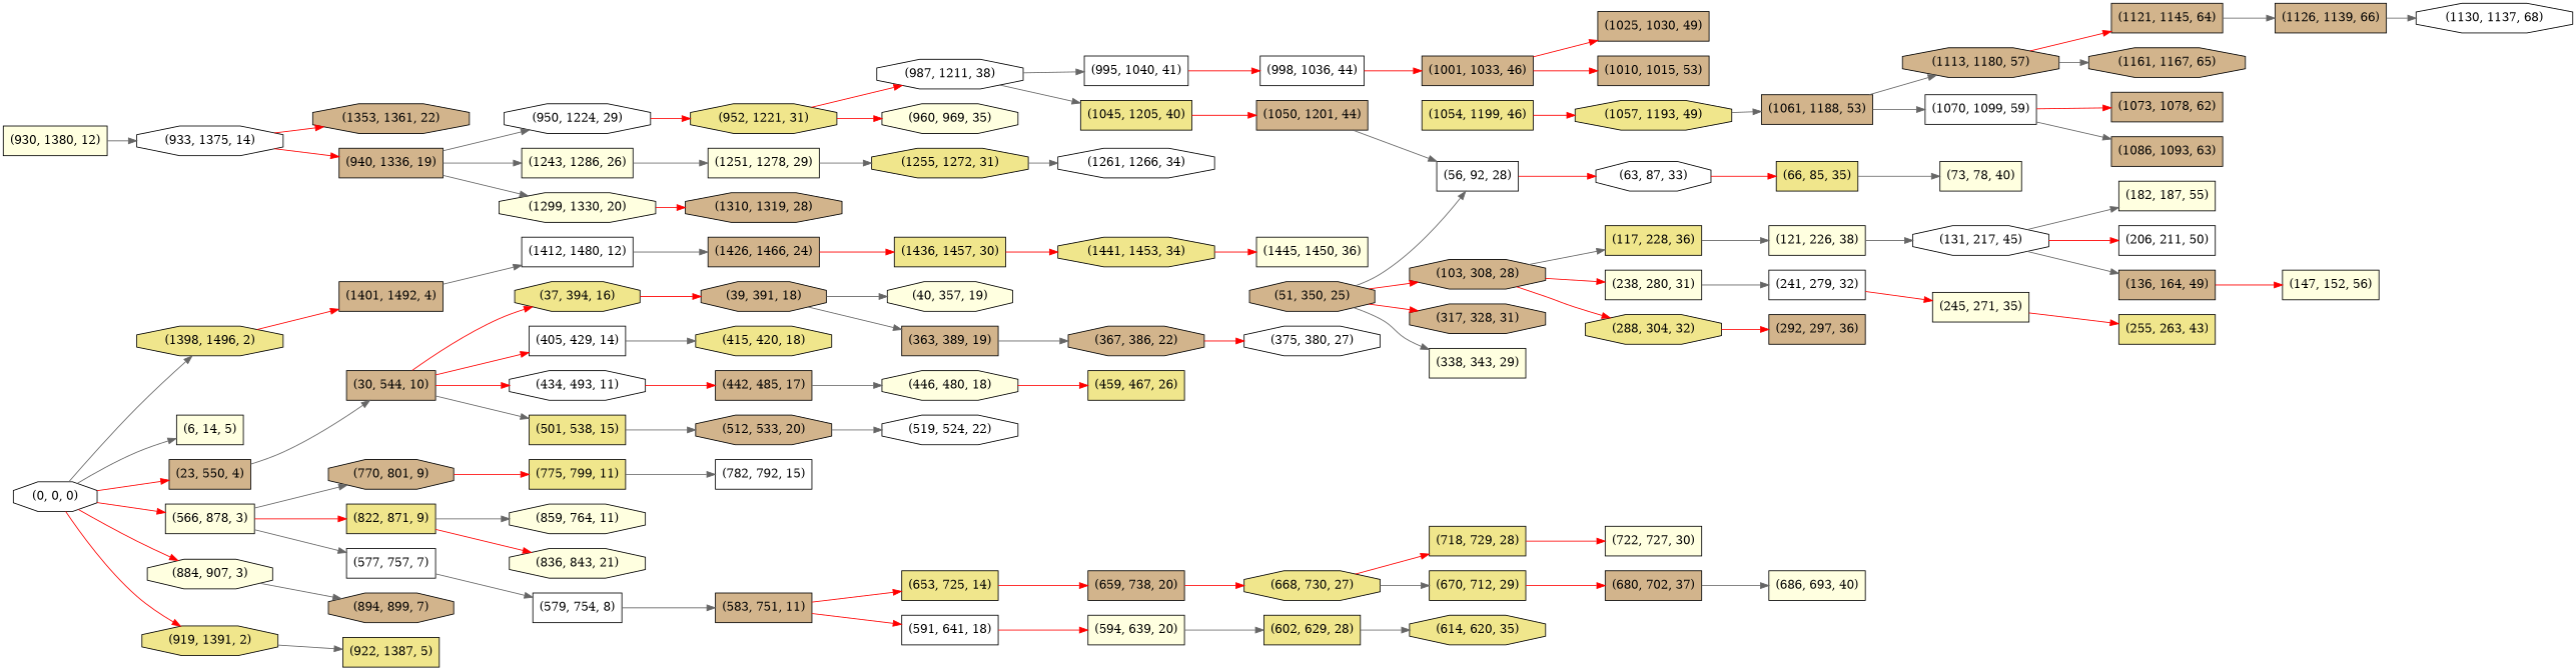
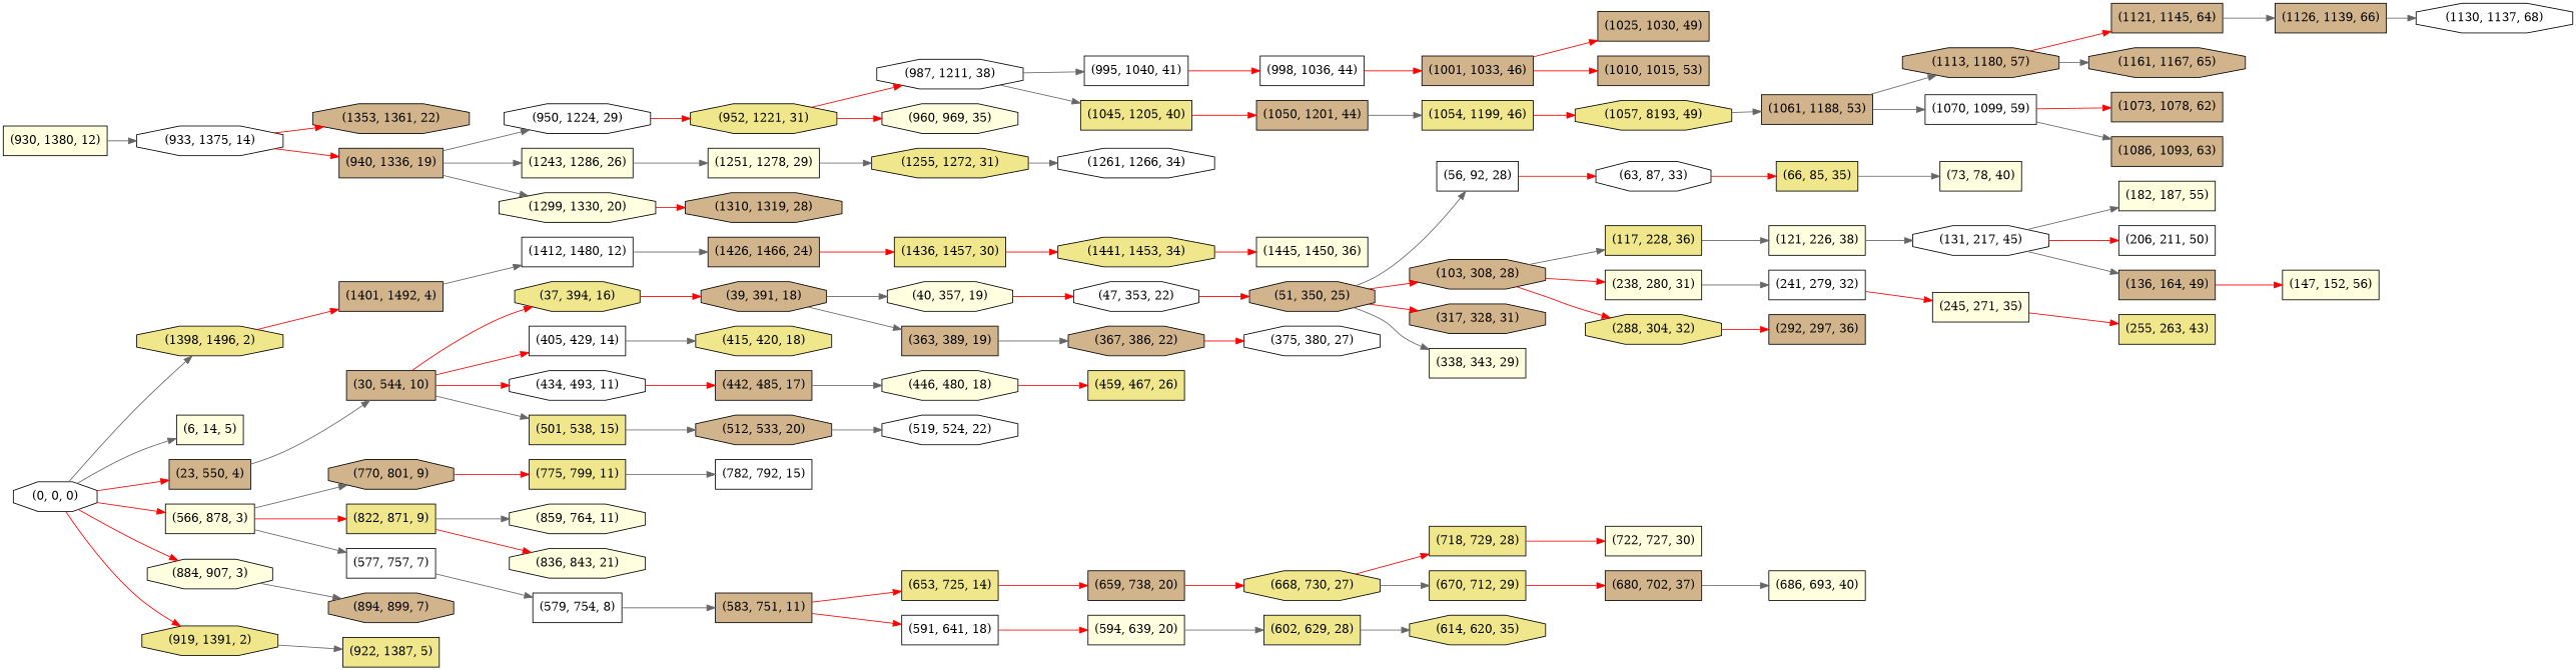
  digraph {
    rankdir=LR
    node [fillcolor=tan shape=box style=filled]
    edge [color=red]
    "(0, 0, 0)" [fillcolor=white shape=octagon]
    "(6, 14, 5)" [fillcolor=lightyellow]
    "(23, 550, 4)"
    "(566, 878, 3)" [fillcolor=lightyellow]
    "(884, 907, 3)" [fillcolor=lightyellow shape=octagon]
    "(919, 1391, 2)" [fillcolor=khaki shape=octagon]
    "(1398, 1496, 2)" [fillcolor=khaki shape=octagon]
    "(30, 544, 10)"
    "(577, 757, 7)" [fillcolor=white]
    "(770, 801, 9)" [shape=octagon]
    "(822, 871, 9)" [fillcolor=khaki]
    "(894, 899, 7)" [shape=octagon]
    "(922, 1387, 5)" [fillcolor=khaki]
    "(1401, 1492, 4)"
    "(37, 394, 16)" [fillcolor=khaki shape=octagon]
    "(405, 429, 14)" [fillcolor=white]
    "(434, 493, 11)" [fillcolor=white shape=octagon]
    "(501, 538, 15)" [fillcolor=khaki]
    "(39, 391, 18)" [shape=octagon]
    "(415, 420, 18)" [fillcolor=khaki shape=octagon]
    "(442, 485, 17)"
    "(512, 533, 20)" [shape=octagon]
    "(40, 357, 19)" [fillcolor=lightyellow shape=octagon]
    "(363, 389, 19)"
+   "(47, 353, 22)" [fillcolor=white shape=octagon]
    "(367, 386, 22)" [shape=octagon]
    "(51, 350, 25)" [shape=octagon]
    "(56, 92, 28)" [fillcolor=white]
    "(103, 308, 28)" [shape=octagon]
    "(317, 328, 31)" [shape=octagon]
    "(338, 343, 29)" [fillcolor=lightyellow]
    "(63, 87, 33)" [fillcolor=white shape=octagon]
    "(117, 228, 36)" [fillcolor=khaki]
    "(238, 280, 31)" [fillcolor=lightyellow]
    "(288, 304, 32)" [fillcolor=khaki shape=octagon]
    "(66, 85, 35)" [fillcolor=khaki]
    "(73, 78, 40)" [fillcolor=lightyellow]
    "(121, 226, 38)" [fillcolor=lightyellow]
    "(241, 279, 32)" [fillcolor=white]
    "(292, 297, 36)"
    "(131, 217, 45)" [fillcolor=white shape=octagon]
    "(136, 164, 49)"
    "(182, 187, 55)" [fillcolor=lightyellow]
    "(206, 211, 50)" [fillcolor=white]
    "(147, 152, 56)" [fillcolor=lightyellow]
    "(245, 271, 35)" [fillcolor=lightyellow]
    "(255, 263, 43)" [fillcolor=khaki]
    "(375, 380, 27)" [fillcolor=white shape=octagon]
    "(446, 480, 18)" [fillcolor=lightyellow shape=octagon]
    "(459, 467, 26)" [fillcolor=khaki]
    "(519, 524, 22)" [fillcolor=white shape=octagon]
    "(579, 754, 8)" [fillcolor=white]
    "(775, 799, 11)" [fillcolor=khaki]
    "(836, 843, 21)" [fillcolor=lightyellow shape=octagon]
    n55 [fillcolor=lightyellow label="(859, 764, 11)" shape=octagon]
    "(583, 751, 11)"
    "(591, 641, 18)" [fillcolor=white]
    n58 [fillcolor=khaki label="(653, 725, 14)"]
    "(594, 639, 20)" [fillcolor=lightyellow]
    "(659, 738, 20)"
    "(602, 629, 28)" [fillcolor=khaki]
    "(614, 620, 35)" [fillcolor=khaki shape=octagon]
    "(668, 730, 27)" [fillcolor=khaki shape=octagon]
    "(670, 712, 29)" [fillcolor=khaki]
    "(718, 729, 28)" [fillcolor=khaki]
    "(680, 702, 37)"
    "(722, 727, 30)" [fillcolor=lightyellow]
    "(686, 693, 40)" [fillcolor=lightyellow]
    "(782, 792, 15)" [fillcolor=white]
    "(930, 1380, 12)" [fillcolor=lightyellow]
    "(933, 1375, 14)" [fillcolor=white shape=octagon]
    "(940, 1336, 19)"
    "(1353, 1361, 22)" [shape=octagon]
    "(950, 1224, 29)" [fillcolor=white shape=octagon]
    "(1243, 1286, 26)" [fillcolor=lightyellow]
    "(1299, 1330, 20)" [fillcolor=lightyellow shape=octagon]
    "(952, 1221, 31)" [fillcolor=khaki shape=octagon]
    "(1251, 1278, 29)" [fillcolor=lightyellow]
    "(1310, 1319, 28)" [shape=octagon]
    "(960, 969, 35)" [fillcolor=lightyellow shape=octagon]
    "(987, 1211, 38)" [fillcolor=white shape=octagon]
    "(995, 1040, 41)" [fillcolor=white]
    "(1045, 1205, 40)" [fillcolor=khaki]
    "(998, 1036, 44)" [fillcolor=white]
    "(1050, 1201, 44)"
    "(1001, 1033, 46)"
    "(1010, 1015, 53)"
    "(1025, 1030, 49)"
    "(1054, 1199, 46)" [fillcolor=khaki]
-   "(1057, 1193, 49)" [fillcolor=khaki shape=octagon]
+   "(1057, 1193, 49)" [fillcolor=khaki shape=octagon label="(1057, 8193, 49)"]
    "(1061, 1188, 53)"
    "(1070, 1099, 59)" [fillcolor=white]
    "(1113, 1180, 57)" [shape=octagon]
    "(1073, 1078, 62)"
    "(1086, 1093, 63)"
    "(1121, 1145, 64)"
    "(1161, 1167, 65)" [shape=octagon]
    "(1126, 1139, 66)"
    "(1130, 1137, 68)" [fillcolor=white shape=octagon]
    "(1255, 1272, 31)" [fillcolor=khaki shape=octagon]
    "(1261, 1266, 34)" [fillcolor=white shape=octagon]
    "(1412, 1480, 12)" [fillcolor=white]
    "(1426, 1466, 24)"
    "(1436, 1457, 30)" [fillcolor=khaki]
    "(1441, 1453, 34)" [fillcolor=khaki shape=octagon]
    "(1445, 1450, 36)" [fillcolor=lightyellow]
    "(0, 0, 0)" -> "(6, 14, 5)" [color=gray40]
    "(0, 0, 0)" -> "(23, 550, 4)"
    "(0, 0, 0)" -> "(566, 878, 3)"
    "(0, 0, 0)" -> "(884, 907, 3)"
    "(0, 0, 0)" -> "(919, 1391, 2)"
    "(0, 0, 0)" -> "(1398, 1496, 2)" [color=gray40]
    "(23, 550, 4)" -> "(30, 544, 10)" [color=gray40]
    "(566, 878, 3)" -> "(577, 757, 7)" [color=gray40]
    "(566, 878, 3)" -> "(770, 801, 9)" [color=gray40]
    "(566, 878, 3)" -> "(822, 871, 9)"
    "(884, 907, 3)" -> "(894, 899, 7)" [color=gray40]
    "(919, 1391, 2)" -> "(922, 1387, 5)" [color=gray40]
    "(1398, 1496, 2)" -> "(1401, 1492, 4)"
    "(30, 544, 10)" -> "(37, 394, 16)"
    "(30, 544, 10)" -> "(405, 429, 14)"
    "(30, 544, 10)" -> "(434, 493, 11)"
    "(30, 544, 10)" -> "(501, 538, 15)" [color=gray40]
    "(577, 757, 7)" -> "(579, 754, 8)" [color=gray40]
    "(770, 801, 9)" -> "(775, 799, 11)"
    "(822, 871, 9)" -> "(836, 843, 21)"
    "(822, 871, 9)" -> n55 [color=gray40]
    "(1401, 1492, 4)" -> "(1412, 1480, 12)" [color=gray40]
    "(37, 394, 16)" -> "(39, 391, 18)"
    "(405, 429, 14)" -> "(415, 420, 18)" [color=gray40]
    "(434, 493, 11)" -> "(442, 485, 17)"
    "(501, 538, 15)" -> "(512, 533, 20)" [color=gray40]
    "(39, 391, 18)" -> "(40, 357, 19)" [color=gray40]
    "(39, 391, 18)" -> "(363, 389, 19)" [color=gray40]
    "(442, 485, 17)" -> "(446, 480, 18)" [color=gray40]
    "(512, 533, 20)" -> "(519, 524, 22)" [color=gray40]
+   "(40, 357, 19)" -> "(47, 353, 22)"
    "(363, 389, 19)" -> "(367, 386, 22)" [color=gray40]
+   "(47, 353, 22)" -> "(51, 350, 25)"
    "(367, 386, 22)" -> "(375, 380, 27)"
    "(51, 350, 25)" -> "(56, 92, 28)" [color=gray40]
    "(51, 350, 25)" -> "(103, 308, 28)"
    "(51, 350, 25)" -> "(317, 328, 31)"
    "(51, 350, 25)" -> "(338, 343, 29)" [color=gray40]
    "(56, 92, 28)" -> "(63, 87, 33)"
    "(103, 308, 28)" -> "(117, 228, 36)" [color=gray40]
    "(103, 308, 28)" -> "(238, 280, 31)"
    "(103, 308, 28)" -> "(288, 304, 32)"
    "(63, 87, 33)" -> "(66, 85, 35)"
    "(117, 228, 36)" -> "(121, 226, 38)" [color=gray40]
    "(238, 280, 31)" -> "(241, 279, 32)" [color=gray40]
    "(288, 304, 32)" -> "(292, 297, 36)"
    "(66, 85, 35)" -> "(73, 78, 40)" [color=gray40]
    "(121, 226, 38)" -> "(131, 217, 45)" [color=gray40]
    "(241, 279, 32)" -> "(245, 271, 35)"
    "(131, 217, 45)" -> "(136, 164, 49)" [color=gray40]
    "(131, 217, 45)" -> "(182, 187, 55)" [color=gray40]
    "(131, 217, 45)" -> "(206, 211, 50)"
    "(136, 164, 49)" -> "(147, 152, 56)"
    "(245, 271, 35)" -> "(255, 263, 43)"
    "(446, 480, 18)" -> "(459, 467, 26)"
    "(579, 754, 8)" -> "(583, 751, 11)" [color=gray40]
    "(775, 799, 11)" -> "(782, 792, 15)" [color=gray40]
    "(583, 751, 11)" -> "(591, 641, 18)"
    "(583, 751, 11)" -> n58
    "(591, 641, 18)" -> "(594, 639, 20)"
    n58 -> "(659, 738, 20)"
    "(594, 639, 20)" -> "(602, 629, 28)" [color=gray40]
    "(659, 738, 20)" -> "(668, 730, 27)"
    "(602, 629, 28)" -> "(614, 620, 35)" [color=gray40]
    "(668, 730, 27)" -> "(670, 712, 29)" [color=gray40]
    "(668, 730, 27)" -> "(718, 729, 28)"
    "(670, 712, 29)" -> "(680, 702, 37)"
    "(718, 729, 28)" -> "(722, 727, 30)"
    "(680, 702, 37)" -> "(686, 693, 40)" [color=gray40]
    "(930, 1380, 12)" -> "(933, 1375, 14)" [color=gray40]
    "(933, 1375, 14)" -> "(940, 1336, 19)"
    "(933, 1375, 14)" -> "(1353, 1361, 22)"
    "(940, 1336, 19)" -> "(950, 1224, 29)" [color=gray40]
    "(940, 1336, 19)" -> "(1243, 1286, 26)" [color=gray40]
    "(940, 1336, 19)" -> "(1299, 1330, 20)" [color=gray40]
    "(950, 1224, 29)" -> "(952, 1221, 31)"
    "(1243, 1286, 26)" -> "(1251, 1278, 29)" [color=gray40]
    "(1299, 1330, 20)" -> "(1310, 1319, 28)"
    "(952, 1221, 31)" -> "(960, 969, 35)"
    "(952, 1221, 31)" -> "(987, 1211, 38)"
    "(1251, 1278, 29)" -> "(1255, 1272, 31)" [color=gray40]
    "(987, 1211, 38)" -> "(995, 1040, 41)" [color=gray40]
    "(987, 1211, 38)" -> "(1045, 1205, 40)" [color=gray40]
    "(995, 1040, 41)" -> "(998, 1036, 44)"
    "(1045, 1205, 40)" -> "(1050, 1201, 44)"
    "(998, 1036, 44)" -> "(1001, 1033, 46)"
-   "(1050, 1201, 44)" -> "(56, 92, 28)" [color=gray40]
+   "(1050, 1201, 44)" -> "(1054, 1199, 46)" [color=gray40]
    "(1001, 1033, 46)" -> "(1010, 1015, 53)"
    "(1001, 1033, 46)" -> "(1025, 1030, 49)"
    "(1054, 1199, 46)" -> "(1057, 1193, 49)"
    "(1057, 1193, 49)" -> "(1061, 1188, 53)" [color=gray40]
    "(1061, 1188, 53)" -> "(1070, 1099, 59)" [color=gray40]
    "(1061, 1188, 53)" -> "(1113, 1180, 57)" [color=gray40]
    "(1070, 1099, 59)" -> "(1073, 1078, 62)"
    "(1070, 1099, 59)" -> "(1086, 1093, 63)" [color=gray40]
    "(1113, 1180, 57)" -> "(1121, 1145, 64)"
    "(1113, 1180, 57)" -> "(1161, 1167, 65)" [color=gray40]
    "(1121, 1145, 64)" -> "(1126, 1139, 66)" [color=gray40]
    "(1126, 1139, 66)" -> "(1130, 1137, 68)" [color=gray40]
    "(1255, 1272, 31)" -> "(1261, 1266, 34)" [color=gray40]
    "(1412, 1480, 12)" -> "(1426, 1466, 24)" [color=gray40]
    "(1426, 1466, 24)" -> "(1436, 1457, 30)"
    "(1436, 1457, 30)" -> "(1441, 1453, 34)"
    "(1441, 1453, 34)" -> "(1445, 1450, 36)"
  }
